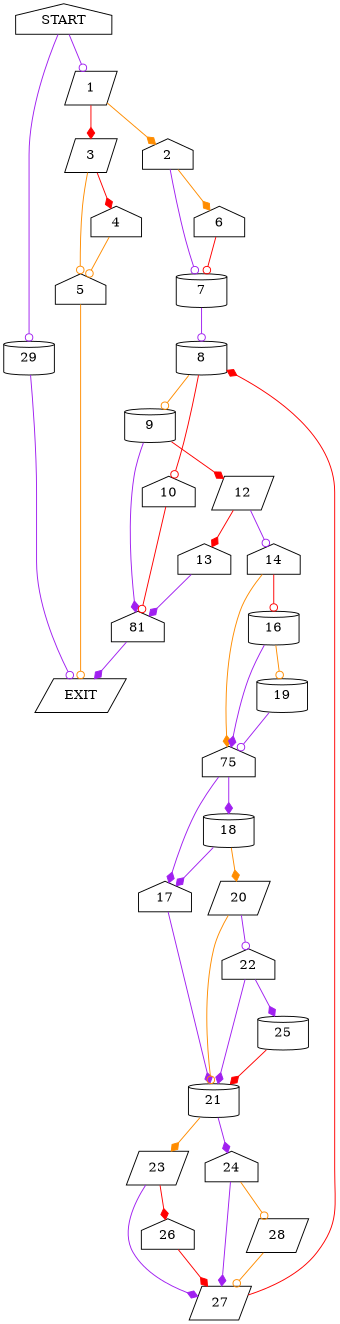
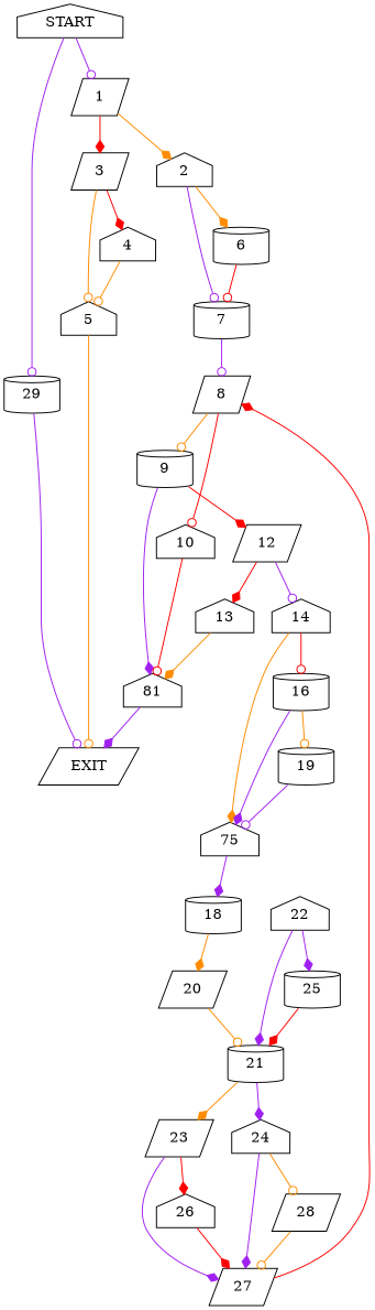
  digraph {
    node [shape=house]
    edge [arrowhead=diamond color=purple]
    n1 [label=START]
    1 [shape=parallelogram]
    29 [shape=cylinder]
    2
    3 [shape=parallelogram]
    n6 [label=EXIT shape=parallelogram]
-   6
+   6 [shape=cylinder]
    7 [shape=cylinder]
    4
    5
-   8 [shape=cylinder]
+   8 [shape=parallelogram]
    9 [shape=cylinder]
    10
    n14 [label=81]
    12 [shape=parallelogram]
    13
    14
    n18 [label=75]
    16 [shape=cylinder]
-   17
    18 [shape=cylinder]
    19 [shape=cylinder]
    21 [shape=cylinder]
    20 [shape=parallelogram]
    23 [shape=parallelogram]
    24
    22
    25 [shape=cylinder]
    26
    27 [shape=parallelogram]
    28 [shape=parallelogram]
    n1 -> 1 [arrowhead=odot]
    n1 -> 29 [arrowhead=odot]
    1 -> 2 [color=darkorange]
    1 -> 3 [color=red]
    29 -> n6 [arrowhead=odot]
    2 -> 6 [color=darkorange]
    2 -> 7 [arrowhead=odot]
    3 -> 4 [color=red]
    3 -> 5 [arrowhead=odot color=darkorange]
    6 -> 7 [arrowhead=odot color=red]
    7 -> 8 [arrowhead=odot]
    4 -> 5 [arrowhead=odot color=darkorange]
    5 -> n6 [arrowhead=odot color=darkorange]
    8 -> 9 [arrowhead=odot color=darkorange]
    8 -> 10 [arrowhead=odot color=red]
    9 -> n14
    9 -> 12 [color=red]
    10 -> n14 [arrowhead=odot color=red]
    n14 -> n6
    12 -> 13 [color=red]
    12 -> 14 [arrowhead=odot]
-   13 -> n14
+   13 -> n14 [color=darkorange]
    14 -> n18 [color=darkorange]
    14 -> 16 [arrowhead=odot color=red]
-   n18 -> 17
    n18 -> 18
    16 -> n18
    16 -> 19 [arrowhead=odot color=darkorange]
-   17 -> 21
-   18 -> 17
    18 -> 20 [color=darkorange]
    19 -> n18 [arrowhead=odot]
    21 -> 23 [color=darkorange]
    21 -> 24
    20 -> 21 [arrowhead=odot color=darkorange]
-   20 -> 22 [arrowhead=odot]
    23 -> 26 [color=red]
    23 -> 27
    24 -> 27
    24 -> 28 [arrowhead=odot color=darkorange]
    22 -> 21
    22 -> 25
    25 -> 21 [color=red]
    26 -> 27 [color=red]
    27 -> 8 [color=red]
    28 -> 27 [arrowhead=odot color=darkorange]
  }
